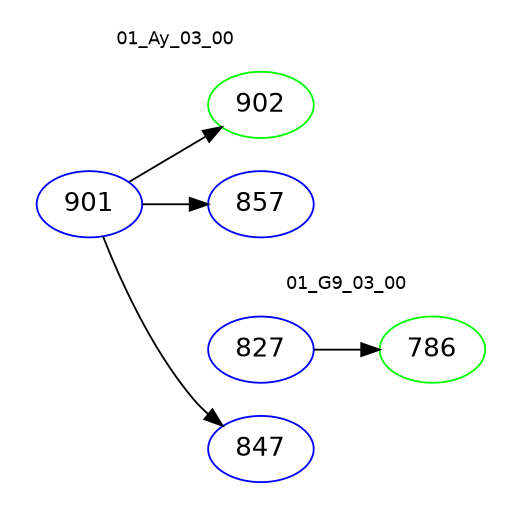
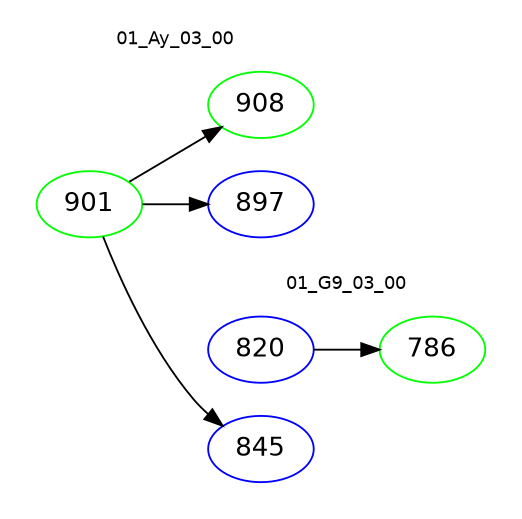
  digraph {
    fontname="DejaVu Sans"
    rankdir=LR
    node [color=blue fontname="DejaVu Sans"]
    edge [color=black fontname="DejaVu Sans"]
-   n1 [label=901]
-   n2 [label=857]
-   n3 [color=green label=902]
-   n4 [label=827]
+   n1 [color=green label=901]
+   n2 [label=897]
+   n3 [color=green label=908]
+   n4 [label=820]
    n5 [color=green label=786]
-   n6 [label=847]
+   n6 [label=845]
    subgraph cluster_1 {
      color=white
      fontsize=10
      label="01_Ay_03_00"
      n1
      n2
      n3
    }
    subgraph cluster_2 {
      color=white
      fontsize=10
      label="01_G9_03_00"
      n4
      n5
      n6
    }
    n1 -> n2
    n1 -> n3
    n1 -> n6
    n4 -> n5
  }
